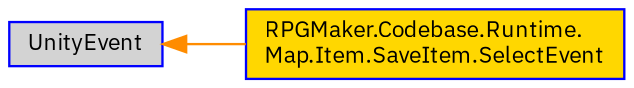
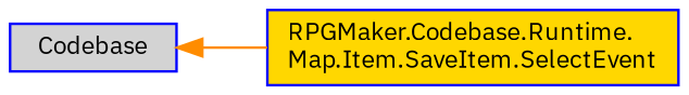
  digraph {
    rankdir=LR
    fontname="IBM Plex Sans"
    node [color=blue fontname="IBM Plex Sans" fontsize=10 shape=box style=filled]
-   n1 [fillcolor=lightgrey height=0.2 label=UnityEvent width=0.4]
+   n1 [fillcolor=lightgrey height=0.2 label=Codebase width=0.4]
    n2 [fillcolor=gold height=0.2 label="RPGMaker.Codebase.Runtime.\lMap.Item.SaveItem.SelectEvent" width=0.4]
    n1 -> n2 [color=darkorange dir=back fontname="IBM Plex Sans" fontsize=10 labelfontname=Helvetica labelfontsize=10 style=solid]
  }
